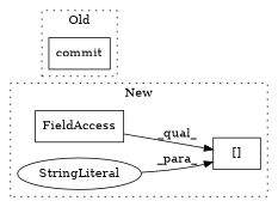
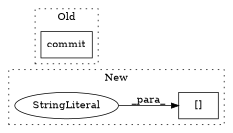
  digraph {
    rankdir=LR
    node [shape=box]
    n1 [a=2 l="7,1" label="[]" s="607,619"]
-   n2 [a=22 l=6 label=FieldAccess s=607]
    n3 [a=45 l=5 label=StringLiteral s=614 shape=ellipse]
    n4 [a=32 l=8 label=commit s=649]
    subgraph cluster_1 {
      label=New
      style=dotted
      n1
-     n2
      n3
    }
    subgraph cluster_2 {
      label=Old
      style=dotted
      n4
    }
-   n2 -> n1 [label=_qual_]
    n3 -> n1 [label=_para_]
  }
